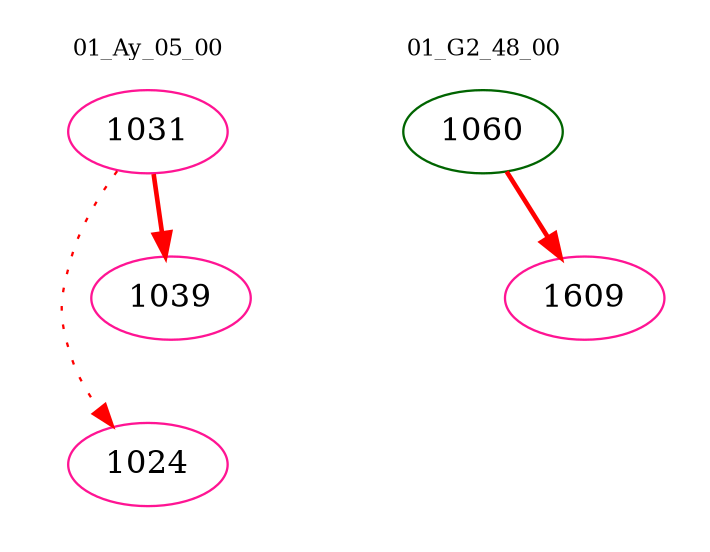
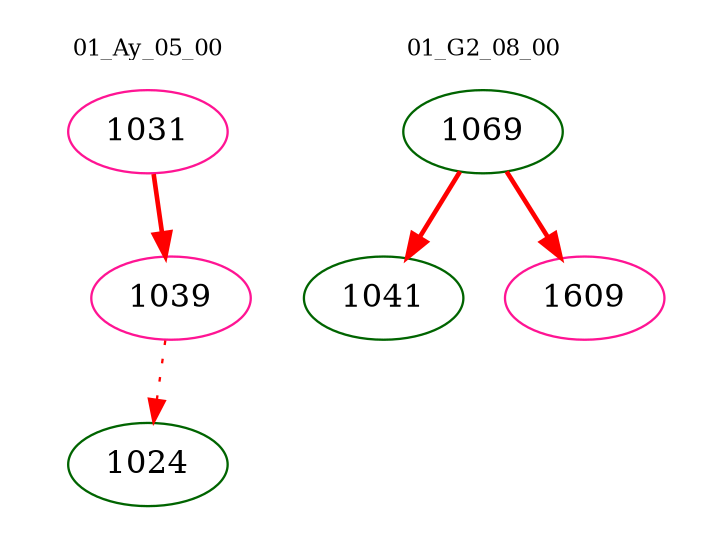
  digraph {
    node [color=deeppink]
    edge [color=red style=bold]
    n1 [label=1031]
-   n2 [label=1024]
+   n2 [color=darkgreen label=1024]
    n3 [label=1039]
-   n4 [color=darkgreen label=1060]
+   n4 [color=darkgreen label=1069]
+   n5 [color=darkgreen label=1041]
    n6 [label=1609]
    subgraph cluster_1 {
      color=white
      fontsize=10
      label="01_Ay_05_00"
      n1
      n2
      n3
    }
    subgraph cluster_2 {
      color=white
      fontsize=10
-     label="01_G2_48_00"
+     label="01_G2_08_00"
      n4
+     n5
      n6
    }
-   n1 -> n2 [style=dotted]
+   n3 -> n2 [style=dotted]
    n1 -> n3
+   n4 -> n5
    n4 -> n6
  }
